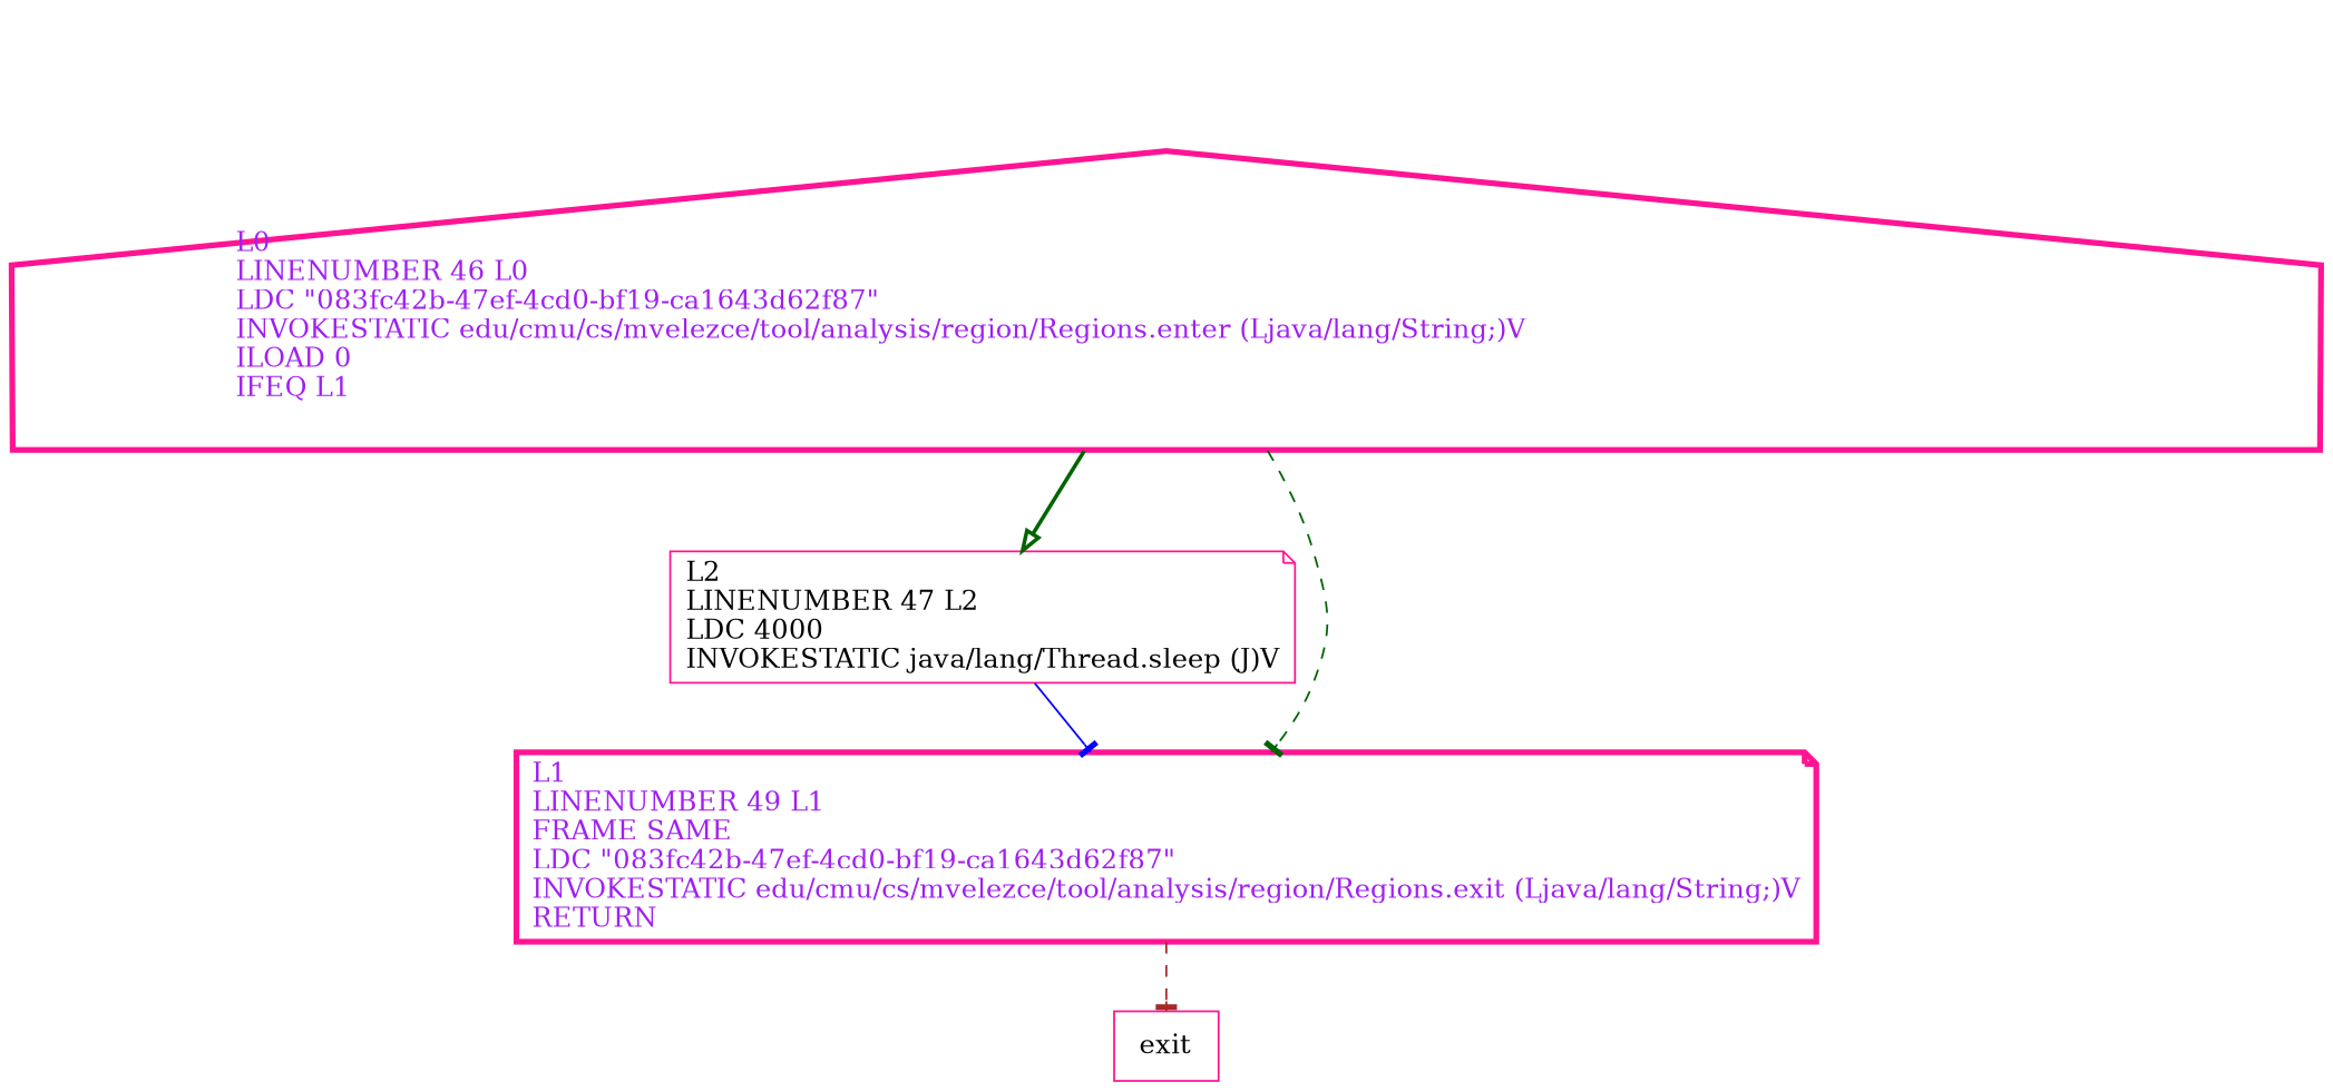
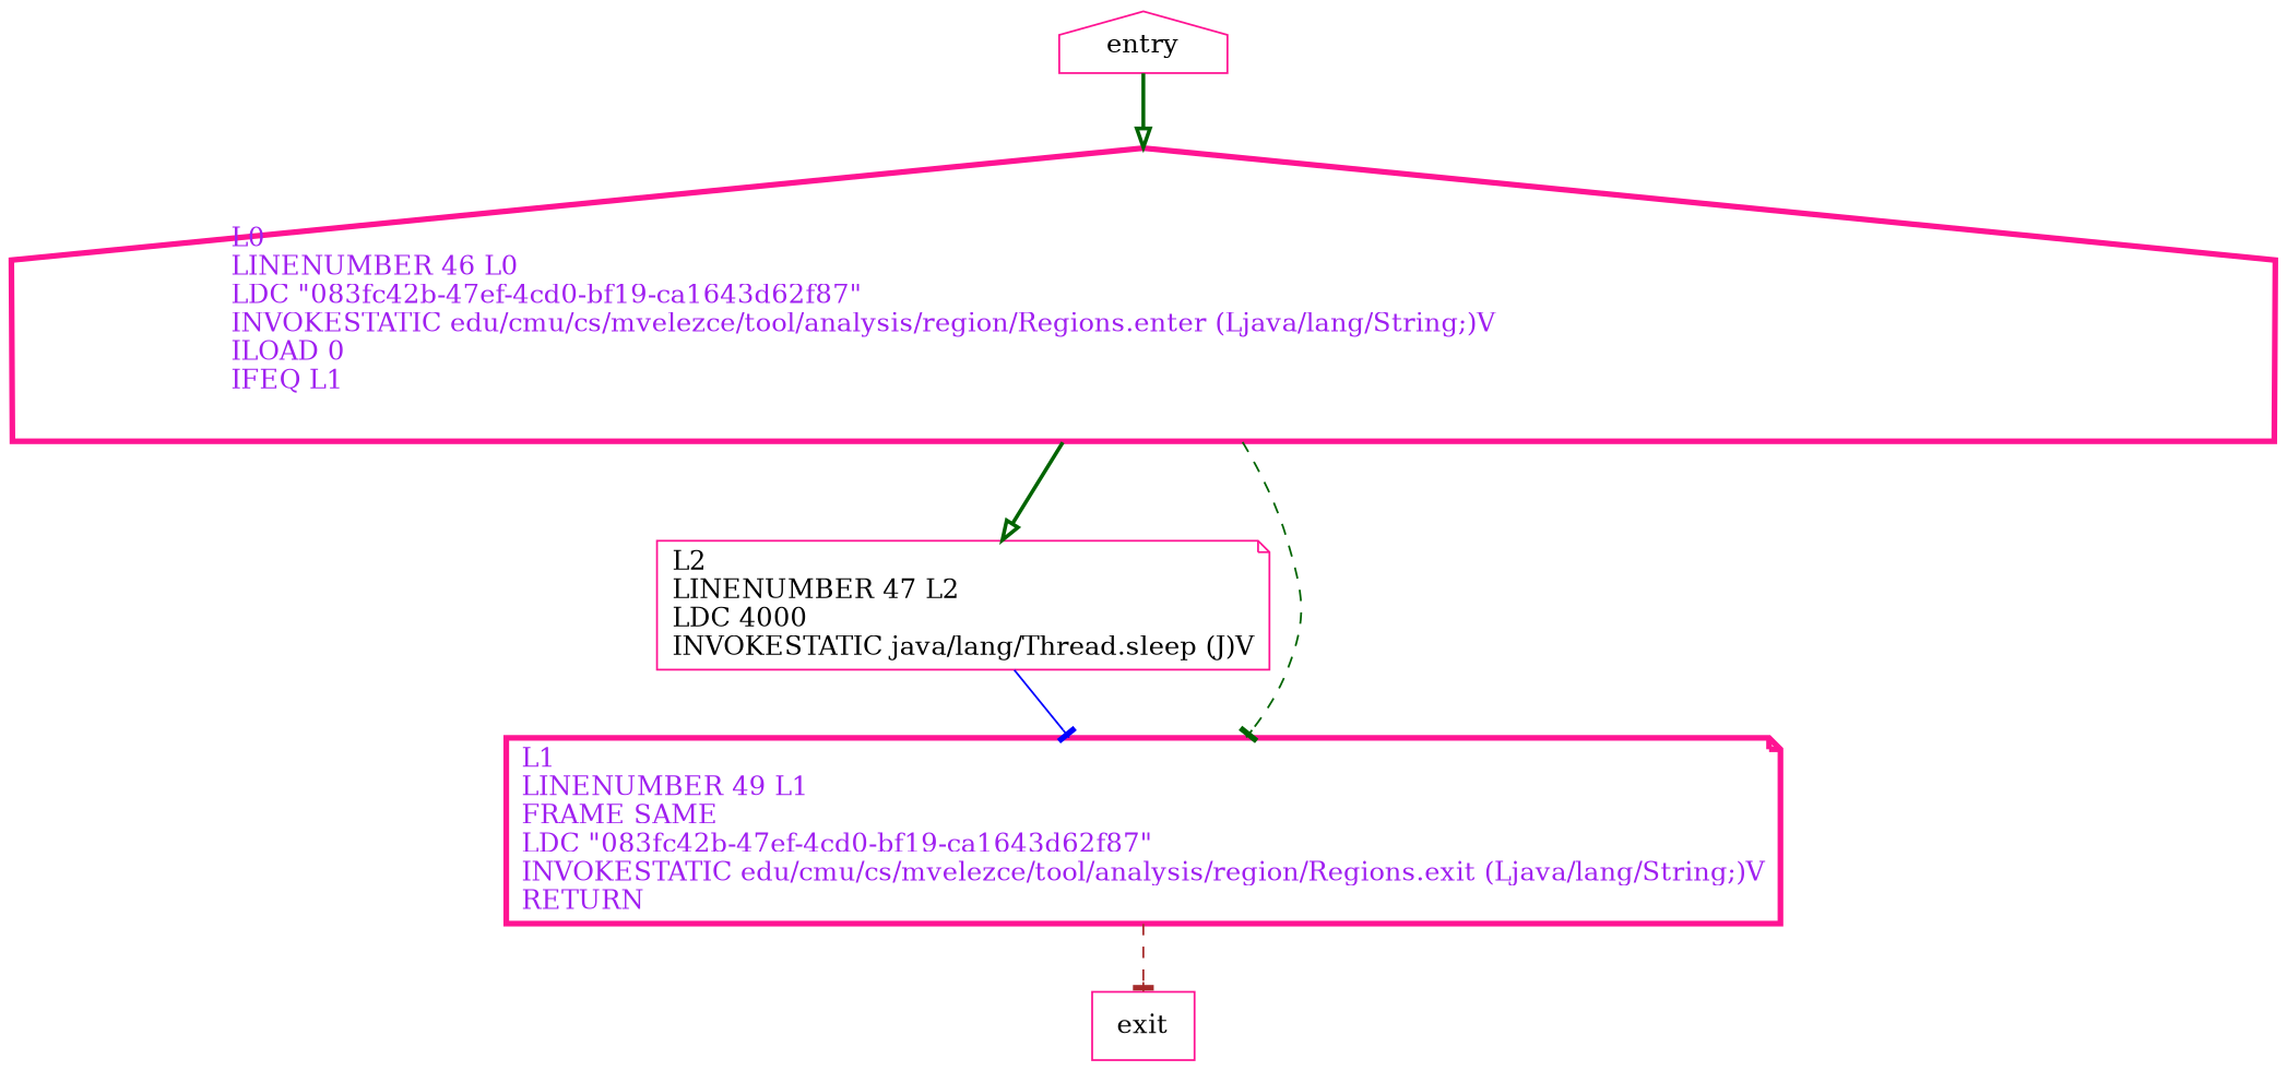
  digraph {
    node [color=deeppink shape=house]
    edge [color=darkgreen style=bold arrowhead=tee]
    n1 [fontcolor=purple label="L0\lLINENUMBER 46 L0\lLDC \"083fc42b-47ef-4cd0-bf19-ca1643d62f87\"\lINVOKESTATIC edu/cmu/cs/mvelezce/tool/analysis/region/Regions.enter (Ljava/lang/String;)V\lILOAD 0\lIFEQ L1\l" penwidth=3]
    n2 [label="L2\lLINENUMBER 47 L2\lLDC 4000\lINVOKESTATIC java/lang/Thread.sleep (J)V\l" shape=note]
    n3 [fontcolor=purple label="L1\lLINENUMBER 49 L1\lFRAME SAME\lLDC \"083fc42b-47ef-4cd0-bf19-ca1643d62f87\"\lINVOKESTATIC edu/cmu/cs/mvelezce/tool/analysis/region/Regions.exit (Ljava/lang/String;)V\lRETURN\l" penwidth=3 shape=note]
    exit [shape=box]
+   entry
    n1 -> n2 [arrowhead=onormal]
    n1 -> n3 [style=dashed]
    n2 -> n3 [color=blue style=solid]
    n3 -> exit [color=brown style=dashed]
+   entry -> n1 [arrowhead=onormal]
  }
